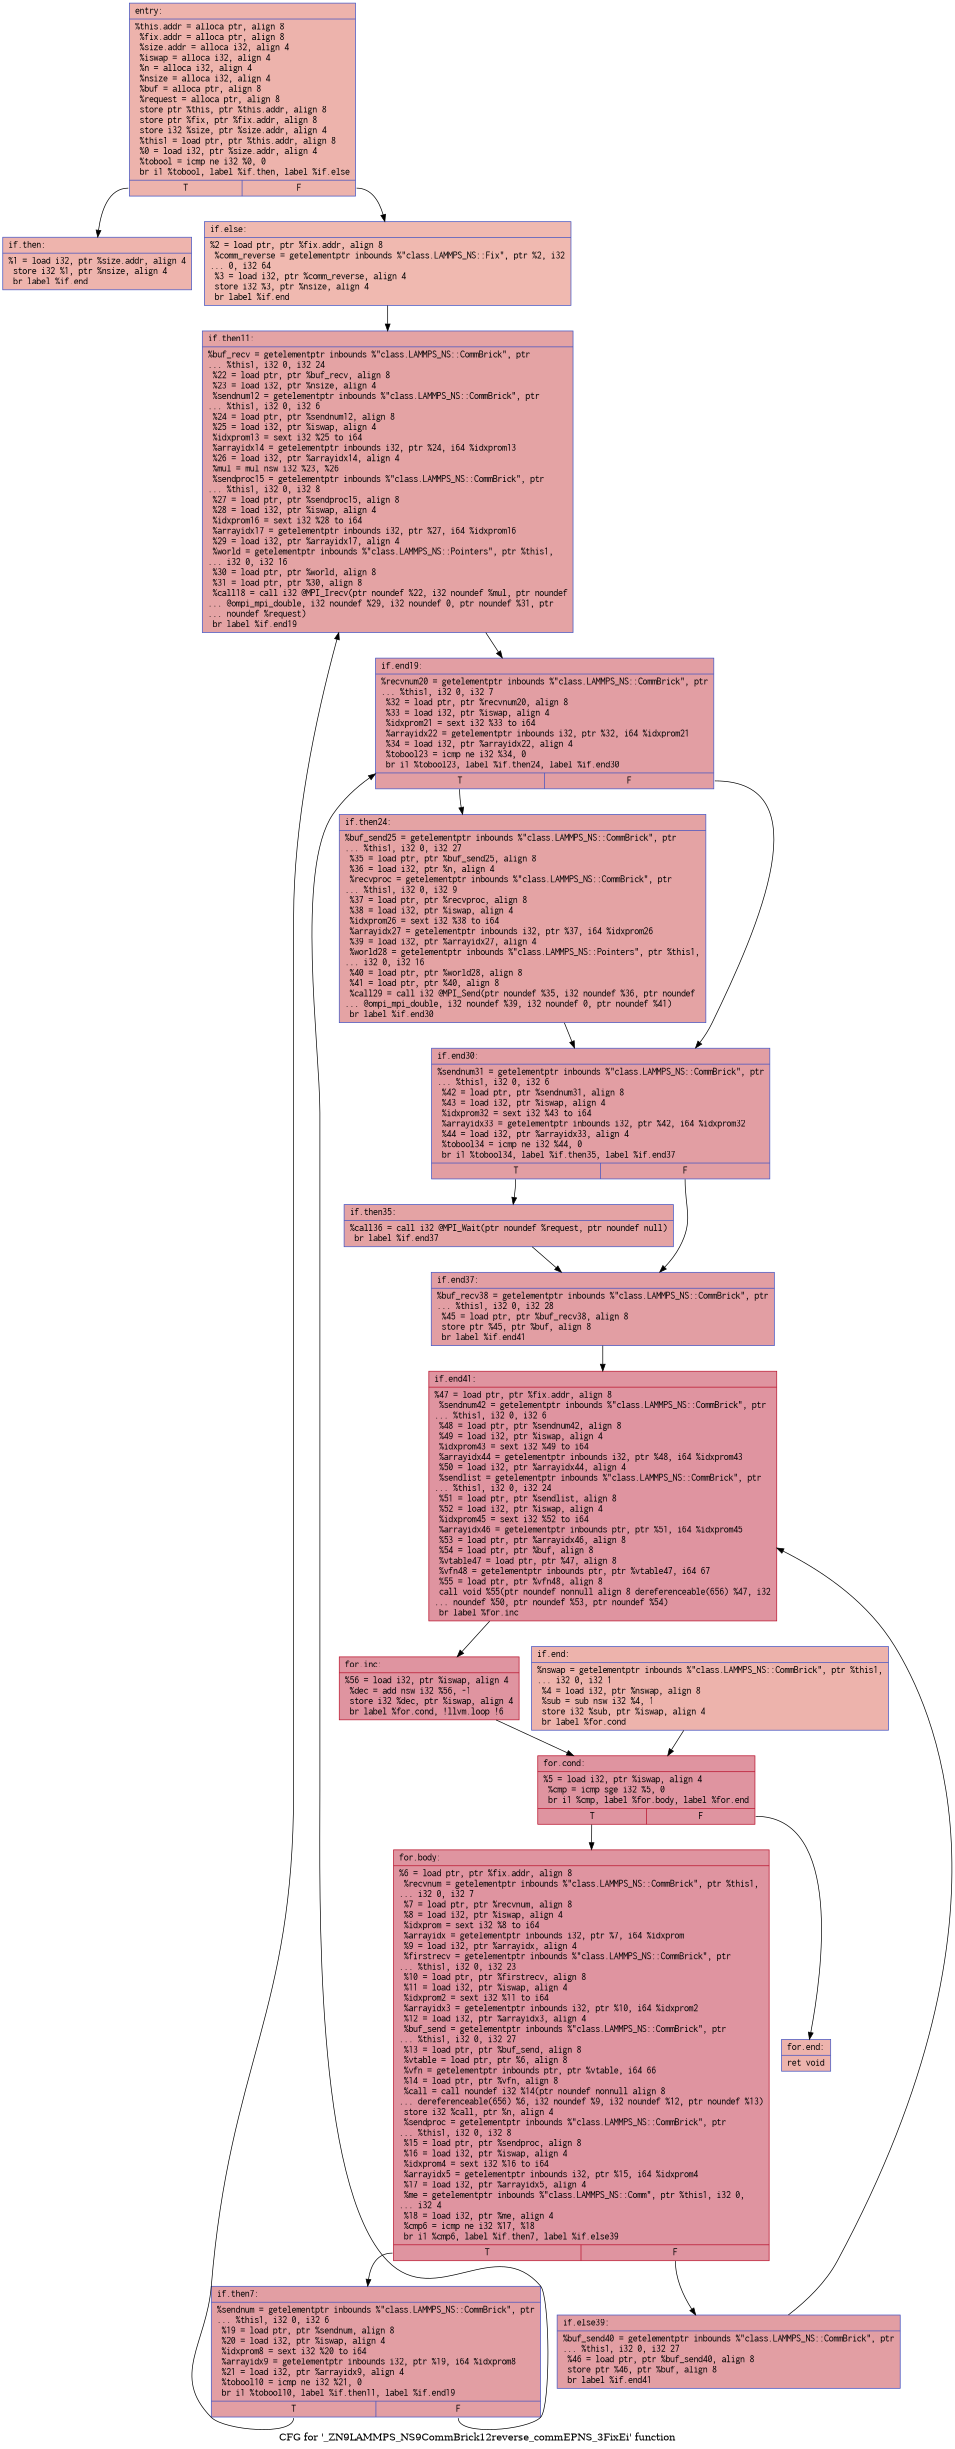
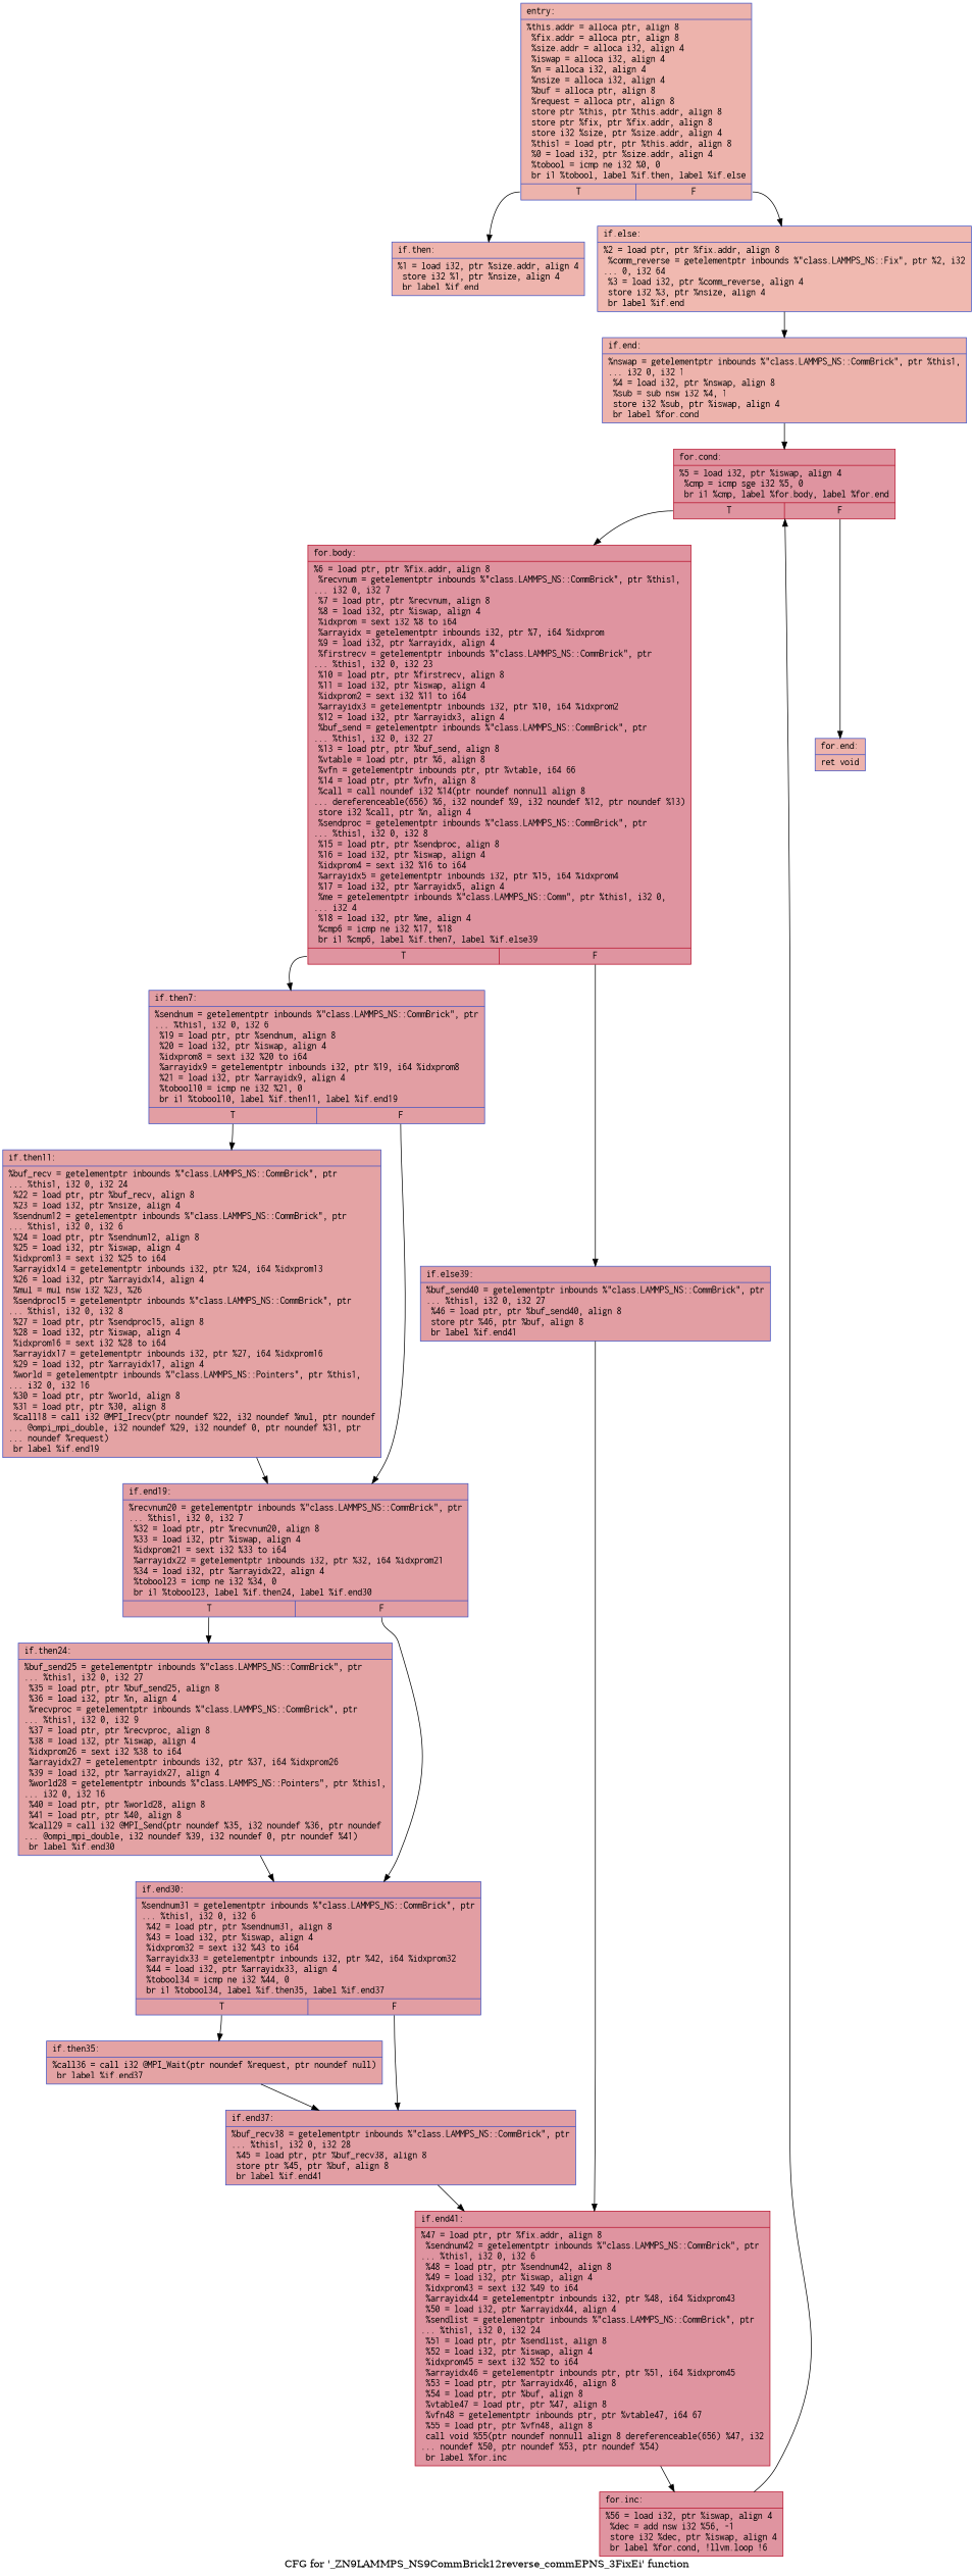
  digraph {
    label="CFG for '_ZN9LAMMPS_NS9CommBrick12reverse_commEPNS_3FixEi' function"
    node [color="#3d50c3ff" fillcolor="#be242e70" fontname=Courier shape=record style=filled]
    n1 [fillcolor="#d6524470" label="{entry:\l|  %this.addr = alloca ptr, align 8\l  %fix.addr = alloca ptr, align 8\l  %size.addr = alloca i32, align 4\l  %iswap = alloca i32, align 4\l  %n = alloca i32, align 4\l  %nsize = alloca i32, align 4\l  %buf = alloca ptr, align 8\l  %request = alloca ptr, align 8\l  store ptr %this, ptr %this.addr, align 8\l  store ptr %fix, ptr %fix.addr, align 8\l  store i32 %size, ptr %size.addr, align 4\l  %this1 = load ptr, ptr %this.addr, align 8\l  %0 = load i32, ptr %size.addr, align 4\l  %tobool = icmp ne i32 %0, 0\l  br i1 %tobool, label %if.then, label %if.else\l|{<s0>T|<s1>F}}"]
    n2 [fillcolor="#d8564670" label="{if.then:\l|  %1 = load i32, ptr %size.addr, align 4\l  store i32 %1, ptr %nsize, align 4\l  br label %if.end\l}"]
    n3 [fillcolor="#de614d70" label="{if.else:\l|  %2 = load ptr, ptr %fix.addr, align 8\l  %comm_reverse = getelementptr inbounds %\"class.LAMMPS_NS::Fix\", ptr %2, i32\l... 0, i32 64\l  %3 = load i32, ptr %comm_reverse, align 4\l  store i32 %3, ptr %nsize, align 4\l  br label %if.end\l}"]
    n4 [fillcolor="#d6524470" label="{if.end:\l|  %nswap = getelementptr inbounds %\"class.LAMMPS_NS::CommBrick\", ptr %this1,\l... i32 0, i32 1\l  %4 = load i32, ptr %nswap, align 8\l  %sub = sub nsw i32 %4, 1\l  store i32 %sub, ptr %iswap, align 4\l  br label %for.cond\l}"]
    n5 [color="#b70d28ff" fillcolor="#b70d2870" label="{for.cond:\l|  %5 = load i32, ptr %iswap, align 4\l  %cmp = icmp sge i32 %5, 0\l  br i1 %cmp, label %for.body, label %for.end\l|{<s0>T|<s1>F}}"]
    n6 [color="#b70d28ff" fillcolor="#b70d2870" label="{for.body:\l|  %6 = load ptr, ptr %fix.addr, align 8\l  %recvnum = getelementptr inbounds %\"class.LAMMPS_NS::CommBrick\", ptr %this1,\l... i32 0, i32 7\l  %7 = load ptr, ptr %recvnum, align 8\l  %8 = load i32, ptr %iswap, align 4\l  %idxprom = sext i32 %8 to i64\l  %arrayidx = getelementptr inbounds i32, ptr %7, i64 %idxprom\l  %9 = load i32, ptr %arrayidx, align 4\l  %firstrecv = getelementptr inbounds %\"class.LAMMPS_NS::CommBrick\", ptr\l... %this1, i32 0, i32 23\l  %10 = load ptr, ptr %firstrecv, align 8\l  %11 = load i32, ptr %iswap, align 4\l  %idxprom2 = sext i32 %11 to i64\l  %arrayidx3 = getelementptr inbounds i32, ptr %10, i64 %idxprom2\l  %12 = load i32, ptr %arrayidx3, align 4\l  %buf_send = getelementptr inbounds %\"class.LAMMPS_NS::CommBrick\", ptr\l... %this1, i32 0, i32 27\l  %13 = load ptr, ptr %buf_send, align 8\l  %vtable = load ptr, ptr %6, align 8\l  %vfn = getelementptr inbounds ptr, ptr %vtable, i64 66\l  %14 = load ptr, ptr %vfn, align 8\l  %call = call noundef i32 %14(ptr noundef nonnull align 8\l... dereferenceable(656) %6, i32 noundef %9, i32 noundef %12, ptr noundef %13)\l  store i32 %call, ptr %n, align 4\l  %sendproc = getelementptr inbounds %\"class.LAMMPS_NS::CommBrick\", ptr\l... %this1, i32 0, i32 8\l  %15 = load ptr, ptr %sendproc, align 8\l  %16 = load i32, ptr %iswap, align 4\l  %idxprom4 = sext i32 %16 to i64\l  %arrayidx5 = getelementptr inbounds i32, ptr %15, i64 %idxprom4\l  %17 = load i32, ptr %arrayidx5, align 4\l  %me = getelementptr inbounds %\"class.LAMMPS_NS::Comm\", ptr %this1, i32 0,\l... i32 4\l  %18 = load i32, ptr %me, align 4\l  %cmp6 = icmp ne i32 %17, %18\l  br i1 %cmp6, label %if.then7, label %if.else39\l|{<s0>T|<s1>F}}"]
    n7 [fillcolor="#d6524470" label="{for.end:\l|  ret void\l}"]
    n8 [label="{if.then7:\l|  %sendnum = getelementptr inbounds %\"class.LAMMPS_NS::CommBrick\", ptr\l... %this1, i32 0, i32 6\l  %19 = load ptr, ptr %sendnum, align 8\l  %20 = load i32, ptr %iswap, align 4\l  %idxprom8 = sext i32 %20 to i64\l  %arrayidx9 = getelementptr inbounds i32, ptr %19, i64 %idxprom8\l  %21 = load i32, ptr %arrayidx9, align 4\l  %tobool10 = icmp ne i32 %21, 0\l  br i1 %tobool10, label %if.then11, label %if.end19\l|{<s0>T|<s1>F}}"]
    n9 [label="{if.else39:\l|  %buf_send40 = getelementptr inbounds %\"class.LAMMPS_NS::CommBrick\", ptr\l... %this1, i32 0, i32 27\l  %46 = load ptr, ptr %buf_send40, align 8\l  store ptr %46, ptr %buf, align 8\l  br label %if.end41\l}"]
    n10 [fillcolor="#c32e3170" label="{if.then11:\l|  %buf_recv = getelementptr inbounds %\"class.LAMMPS_NS::CommBrick\", ptr\l... %this1, i32 0, i32 24\l  %22 = load ptr, ptr %buf_recv, align 8\l  %23 = load i32, ptr %nsize, align 4\l  %sendnum12 = getelementptr inbounds %\"class.LAMMPS_NS::CommBrick\", ptr\l... %this1, i32 0, i32 6\l  %24 = load ptr, ptr %sendnum12, align 8\l  %25 = load i32, ptr %iswap, align 4\l  %idxprom13 = sext i32 %25 to i64\l  %arrayidx14 = getelementptr inbounds i32, ptr %24, i64 %idxprom13\l  %26 = load i32, ptr %arrayidx14, align 4\l  %mul = mul nsw i32 %23, %26\l  %sendproc15 = getelementptr inbounds %\"class.LAMMPS_NS::CommBrick\", ptr\l... %this1, i32 0, i32 8\l  %27 = load ptr, ptr %sendproc15, align 8\l  %28 = load i32, ptr %iswap, align 4\l  %idxprom16 = sext i32 %28 to i64\l  %arrayidx17 = getelementptr inbounds i32, ptr %27, i64 %idxprom16\l  %29 = load i32, ptr %arrayidx17, align 4\l  %world = getelementptr inbounds %\"class.LAMMPS_NS::Pointers\", ptr %this1,\l... i32 0, i32 16\l  %30 = load ptr, ptr %world, align 8\l  %31 = load ptr, ptr %30, align 8\l  %call18 = call i32 @MPI_Irecv(ptr noundef %22, i32 noundef %mul, ptr noundef\l... @ompi_mpi_double, i32 noundef %29, i32 noundef 0, ptr noundef %31, ptr\l... noundef %request)\l  br label %if.end19\l}"]
    n11 [label="{if.end19:\l|  %recvnum20 = getelementptr inbounds %\"class.LAMMPS_NS::CommBrick\", ptr\l... %this1, i32 0, i32 7\l  %32 = load ptr, ptr %recvnum20, align 8\l  %33 = load i32, ptr %iswap, align 4\l  %idxprom21 = sext i32 %33 to i64\l  %arrayidx22 = getelementptr inbounds i32, ptr %32, i64 %idxprom21\l  %34 = load i32, ptr %arrayidx22, align 4\l  %tobool23 = icmp ne i32 %34, 0\l  br i1 %tobool23, label %if.then24, label %if.end30\l|{<s0>T|<s1>F}}"]
    n12 [color="#b70d28ff" fillcolor="#b70d2870" label="{if.end41:\l|  %47 = load ptr, ptr %fix.addr, align 8\l  %sendnum42 = getelementptr inbounds %\"class.LAMMPS_NS::CommBrick\", ptr\l... %this1, i32 0, i32 6\l  %48 = load ptr, ptr %sendnum42, align 8\l  %49 = load i32, ptr %iswap, align 4\l  %idxprom43 = sext i32 %49 to i64\l  %arrayidx44 = getelementptr inbounds i32, ptr %48, i64 %idxprom43\l  %50 = load i32, ptr %arrayidx44, align 4\l  %sendlist = getelementptr inbounds %\"class.LAMMPS_NS::CommBrick\", ptr\l... %this1, i32 0, i32 24\l  %51 = load ptr, ptr %sendlist, align 8\l  %52 = load i32, ptr %iswap, align 4\l  %idxprom45 = sext i32 %52 to i64\l  %arrayidx46 = getelementptr inbounds ptr, ptr %51, i64 %idxprom45\l  %53 = load ptr, ptr %arrayidx46, align 8\l  %54 = load ptr, ptr %buf, align 8\l  %vtable47 = load ptr, ptr %47, align 8\l  %vfn48 = getelementptr inbounds ptr, ptr %vtable47, i64 67\l  %55 = load ptr, ptr %vfn48, align 8\l  call void %55(ptr noundef nonnull align 8 dereferenceable(656) %47, i32\l... noundef %50, ptr noundef %53, ptr noundef %54)\l  br label %for.inc\l}"]
    n13 [fillcolor="#c32e3170" label="{if.then24:\l|  %buf_send25 = getelementptr inbounds %\"class.LAMMPS_NS::CommBrick\", ptr\l... %this1, i32 0, i32 27\l  %35 = load ptr, ptr %buf_send25, align 8\l  %36 = load i32, ptr %n, align 4\l  %recvproc = getelementptr inbounds %\"class.LAMMPS_NS::CommBrick\", ptr\l... %this1, i32 0, i32 9\l  %37 = load ptr, ptr %recvproc, align 8\l  %38 = load i32, ptr %iswap, align 4\l  %idxprom26 = sext i32 %38 to i64\l  %arrayidx27 = getelementptr inbounds i32, ptr %37, i64 %idxprom26\l  %39 = load i32, ptr %arrayidx27, align 4\l  %world28 = getelementptr inbounds %\"class.LAMMPS_NS::Pointers\", ptr %this1,\l... i32 0, i32 16\l  %40 = load ptr, ptr %world28, align 8\l  %41 = load ptr, ptr %40, align 8\l  %call29 = call i32 @MPI_Send(ptr noundef %35, i32 noundef %36, ptr noundef\l... @ompi_mpi_double, i32 noundef %39, i32 noundef 0, ptr noundef %41)\l  br label %if.end30\l}"]
    n14 [label="{if.end30:\l|  %sendnum31 = getelementptr inbounds %\"class.LAMMPS_NS::CommBrick\", ptr\l... %this1, i32 0, i32 6\l  %42 = load ptr, ptr %sendnum31, align 8\l  %43 = load i32, ptr %iswap, align 4\l  %idxprom32 = sext i32 %43 to i64\l  %arrayidx33 = getelementptr inbounds i32, ptr %42, i64 %idxprom32\l  %44 = load i32, ptr %arrayidx33, align 4\l  %tobool34 = icmp ne i32 %44, 0\l  br i1 %tobool34, label %if.then35, label %if.end37\l|{<s0>T|<s1>F}}"]
    n15 [color="#b70d28ff" fillcolor="#b70d2870" label="{for.inc:\l|  %56 = load i32, ptr %iswap, align 4\l  %dec = add nsw i32 %56, -1\l  store i32 %dec, ptr %iswap, align 4\l  br label %for.cond, !llvm.loop !6\l}"]
    n16 [fillcolor="#c32e3170" label="{if.then35:\l|  %call36 = call i32 @MPI_Wait(ptr noundef %request, ptr noundef null)\l  br label %if.end37\l}"]
    n17 [label="{if.end37:\l|  %buf_recv38 = getelementptr inbounds %\"class.LAMMPS_NS::CommBrick\", ptr\l... %this1, i32 0, i32 28\l  %45 = load ptr, ptr %buf_recv38, align 8\l  store ptr %45, ptr %buf, align 8\l  br label %if.end41\l}"]
    n1 -> n2 [tailport=s0]
    n1 -> n3 [tailport=s1]
-   n3 -> n10
+   n3 -> n4
    n4 -> n5
    n5 -> n6 [tailport=s0]
    n5 -> n7 [tailport=s1]
    n6 -> n8 [tailport=s0]
    n6 -> n9 [tailport=s1]
    n8 -> n10 [tailport=s0]
    n8 -> n11 [tailport=s1]
    n9 -> n12
    n10 -> n11
    n11 -> n13 [tailport=s0]
    n11 -> n14 [tailport=s1]
    n12 -> n15
    n13 -> n14
    n14 -> n16 [tailport=s0]
    n14 -> n17 [tailport=s1]
    n15 -> n5
    n16 -> n17
    n17 -> n12
  }
